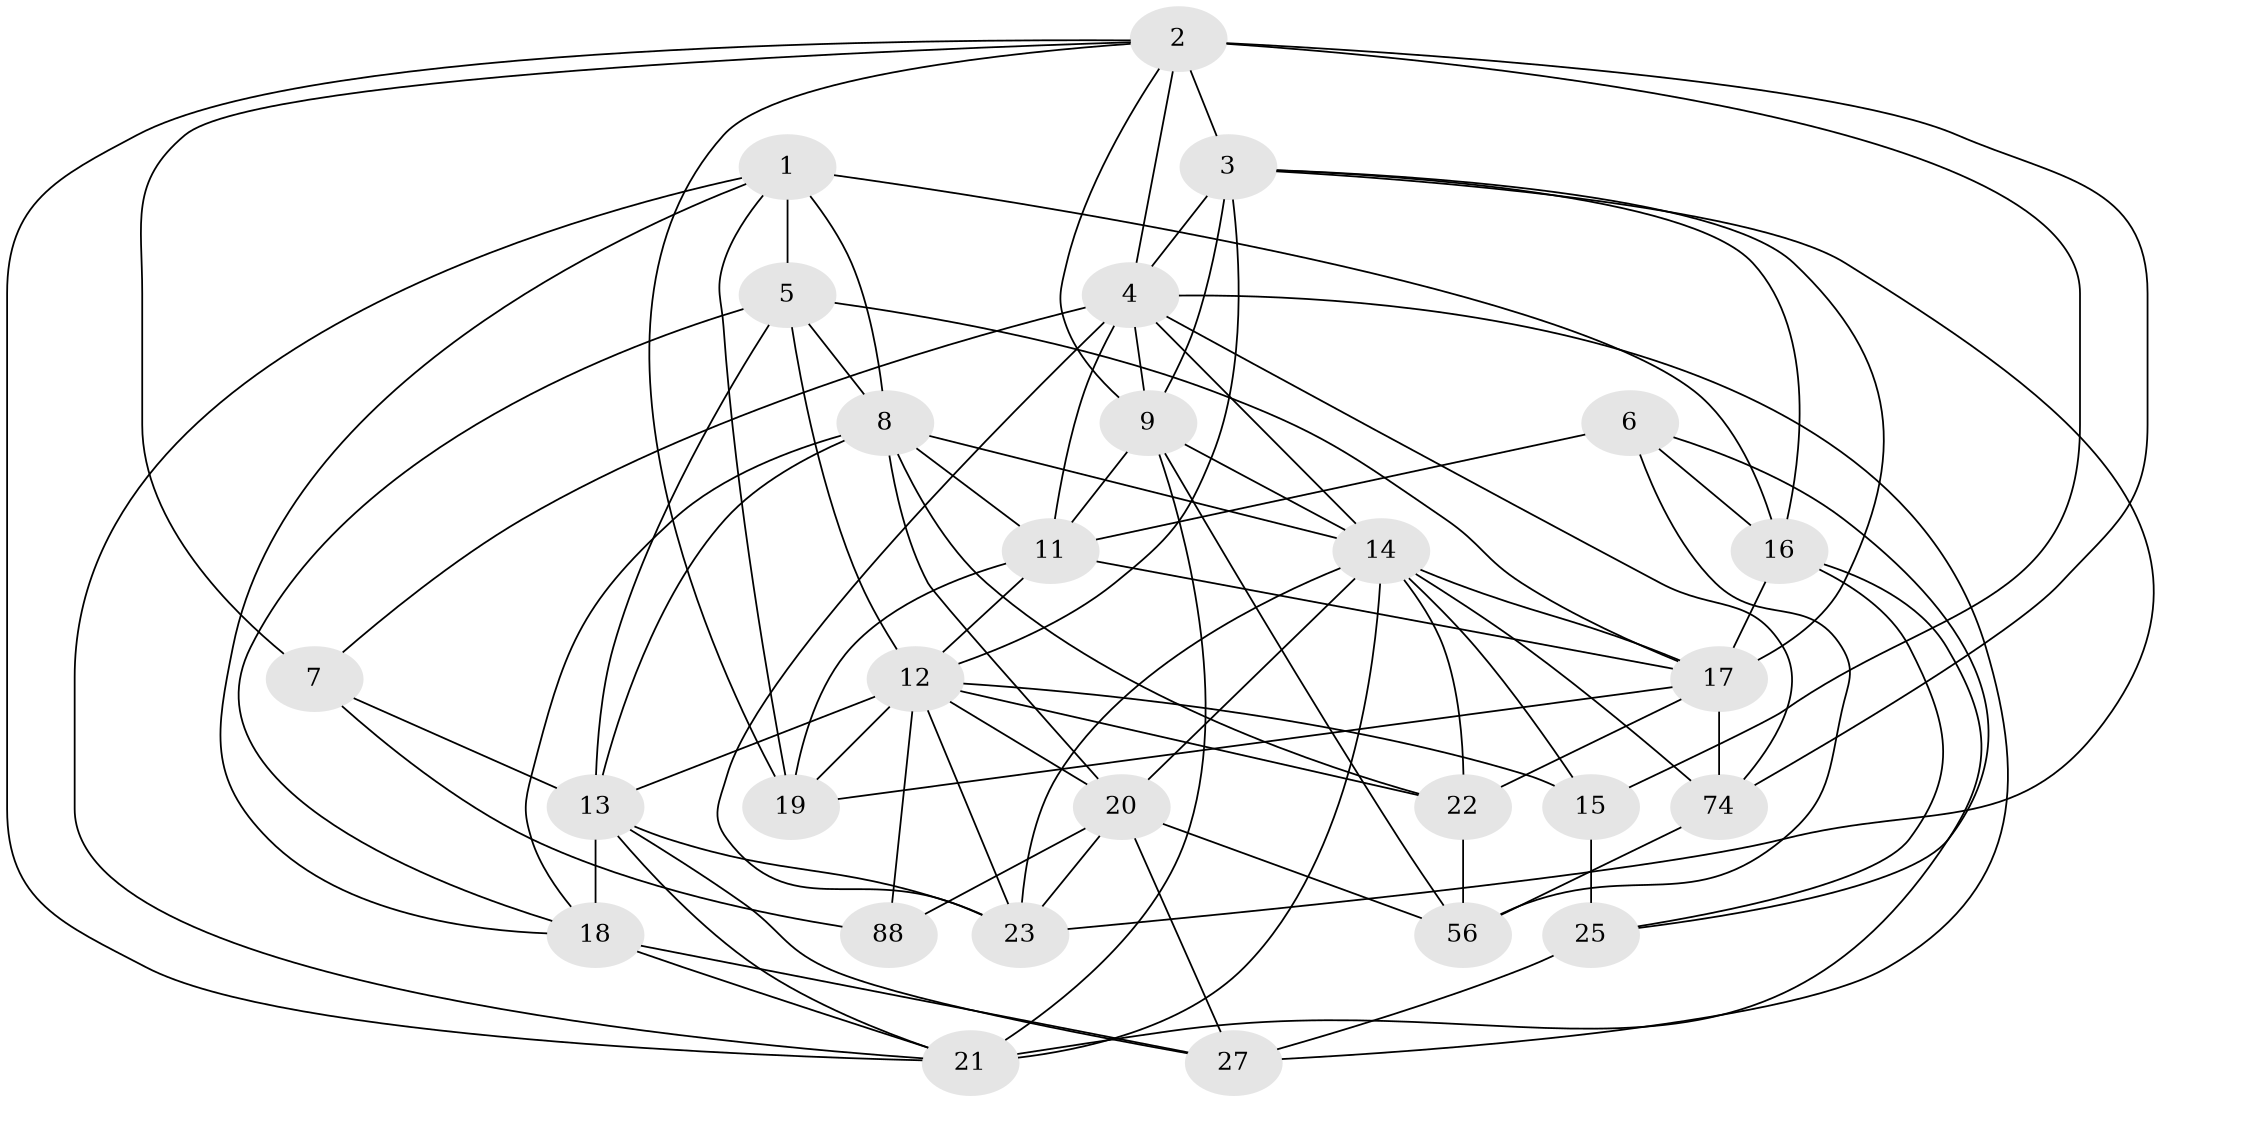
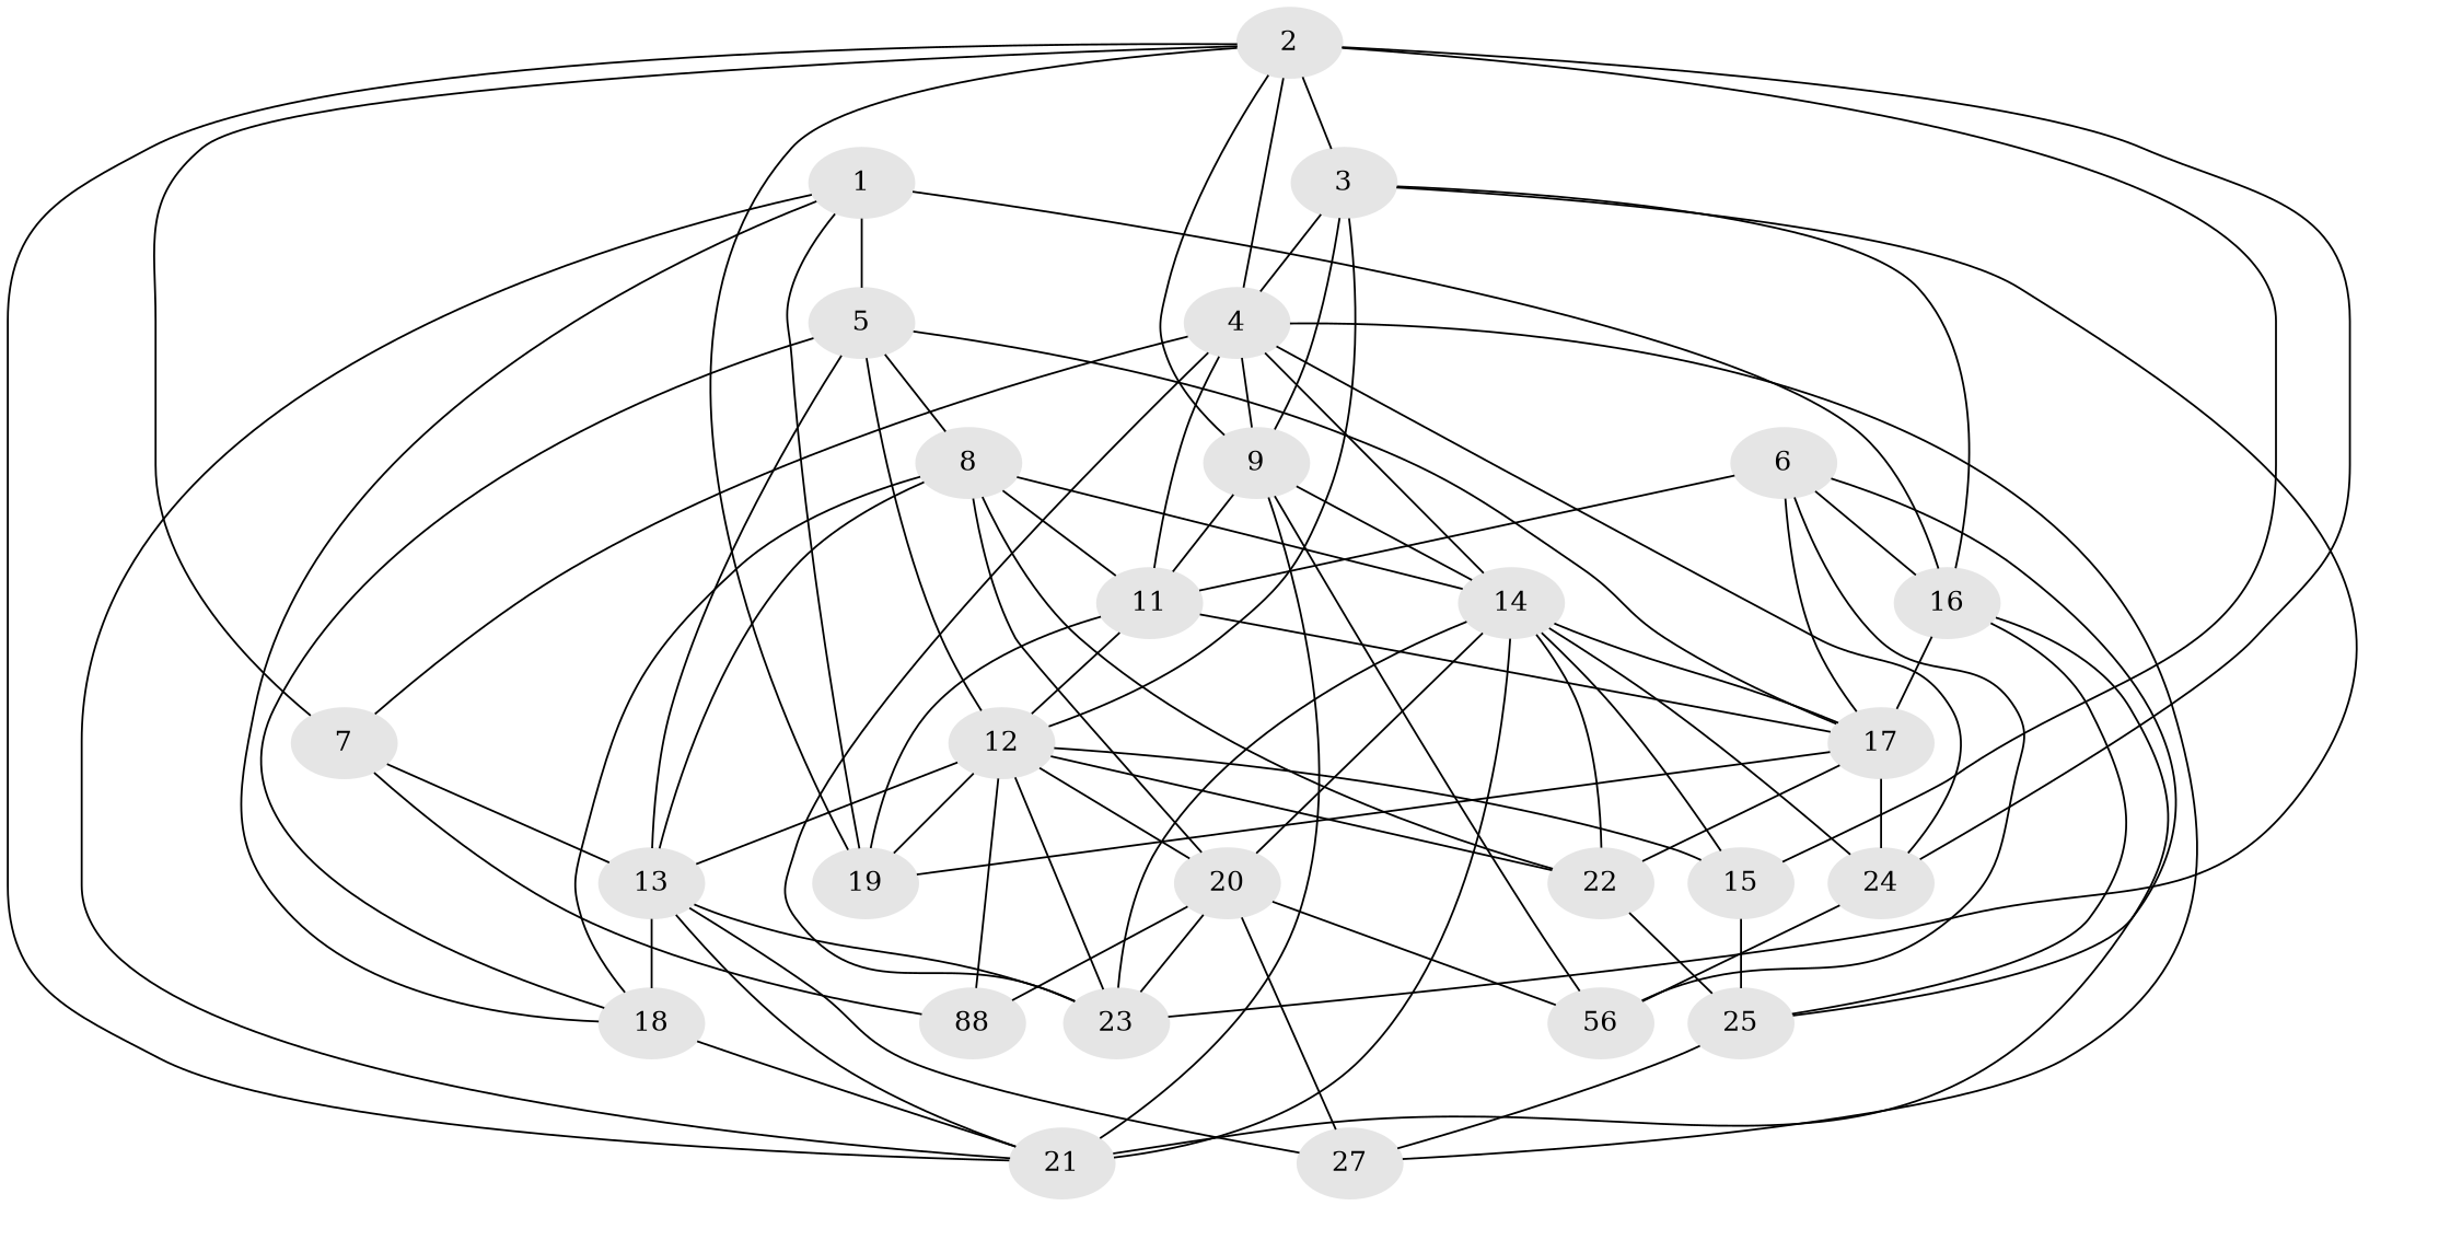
  graph {
    node [color=gray90 style=filled]
    edge [weight=1.0]
    1
    5
    8
    16
    18
    19
    21
    2
    3
    4
    7
    15
-   24 [label=74]
+   24
    12
    13
    17
    11
    14
    22
    20
    25
    27
    9
    23
    n25 [label=88]
    n26 [label=56]
    6
    1 -- 5
-   1 -- 8
    1 -- 16 [weight=2.0]
    1 -- 18
    1 -- 19
    1 -- 21
    5 -- 8 [weight=2.0]
    5 -- 18
    5 -- 12
    5 -- 13
    5 -- 17
    8 -- 18
    8 -- 13
    8 -- 11
    8 -- 14
    8 -- 22
    8 -- 20
    16 -- 21 [weight=2.0]
    16 -- 17
    16 -- 25
    18 -- 21
-   18 -- 27 [weight=2.0]
    2 -- 19
    2 -- 21
    2 -- 3 [weight=3.0]
    2 -- 4
    2 -- 7 [weight=2.0]
    2 -- 15 [weight=2.0]
    2 -- 24
    3 -- 16 [weight=2.0]
    3 -- 4
    3 -- 12
    3 -- 9 [weight=2.0]
    3 -- 23
    4 -- 7
    4 -- 24
    4 -- 11
    4 -- 14
    4 -- 27
    4 -- 9 [weight=2.0]
    4 -- 23
    7 -- 13 [weight=2.0]
    7 -- n25
    15 -- 25
    24 -- n26 [weight=3.0]
    12 -- 19 [weight=2.0]
    12 -- 15
    12 -- 13
    12 -- 22
    12 -- 20
    12 -- 23
    12 -- n25 [weight=2.0]
    13 -- 18 [weight=2.0]
    13 -- 21
    13 -- 27
    13 -- 23
    17 -- 19
    17 -- 24
    17 -- 22
    11 -- 19 [weight=2.0]
    11 -- 12
    11 -- 17
    14 -- 21
    14 -- 15
    14 -- 24
    14 -- 17
    14 -- 22
    14 -- 20
    14 -- 23
-   22 -- n26
+   22 -- 25
    20 -- 27
    20 -- 23
    20 -- n25
    20 -- n26 [weight=2.0]
    25 -- 27
    9 -- 21
    9 -- 2
    9 -- 11
    9 -- 14
    9 -- n26
    6 -- 16 [weight=2.0]
-   3 -- 17
+   6 -- 17
    6 -- 11
    6 -- 25
    6 -- n26
  }
